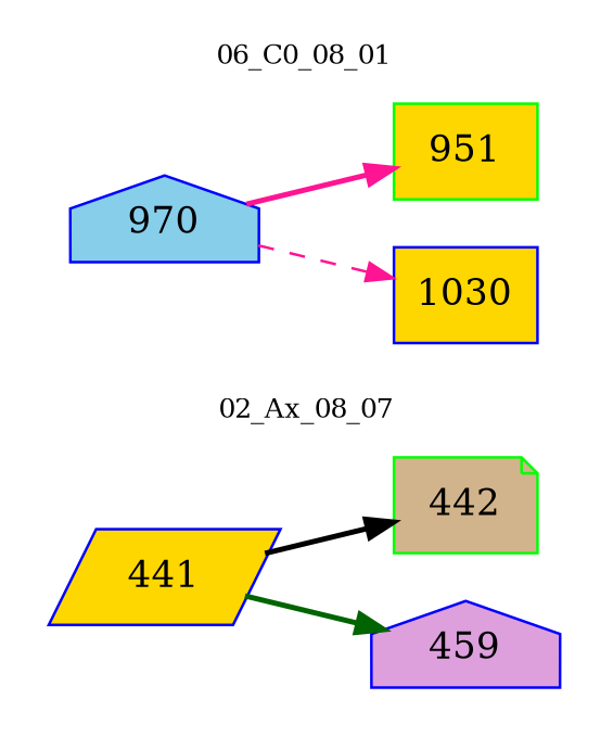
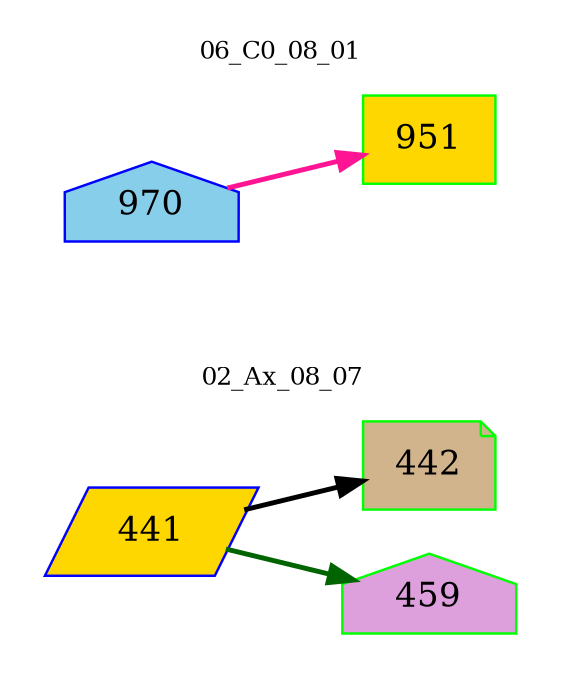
  digraph {
    rankdir=LR
    node [color=blue fillcolor=gold shape=house style=filled]
    edge [color=deeppink style=bold]
    n1 [label=441 shape=parallelogram]
-   n2 [fillcolor=plum label=459]
+   n2 [color=green fillcolor=plum label=459]
    n3 [color=green fillcolor=tan label=442 shape=note]
    n4 [fillcolor=skyblue label=970]
-   n5 [label=1030 shape=box]
    n6 [color=green label=951 shape=box]
    subgraph cluster_1 {
      color=white
      fontsize=10
      label="02_Ax_08_07"
      n1
      n2
      n3
    }
    subgraph cluster_2 {
      color=white
      fontsize=10
      label="06_C0_08_01"
      n4
-     n5
      n6
    }
    n1 -> n2 [color=darkgreen]
    n1 -> n3 [color=black]
-   n4 -> n5 [style=dashed]
    n4 -> n6
  }
